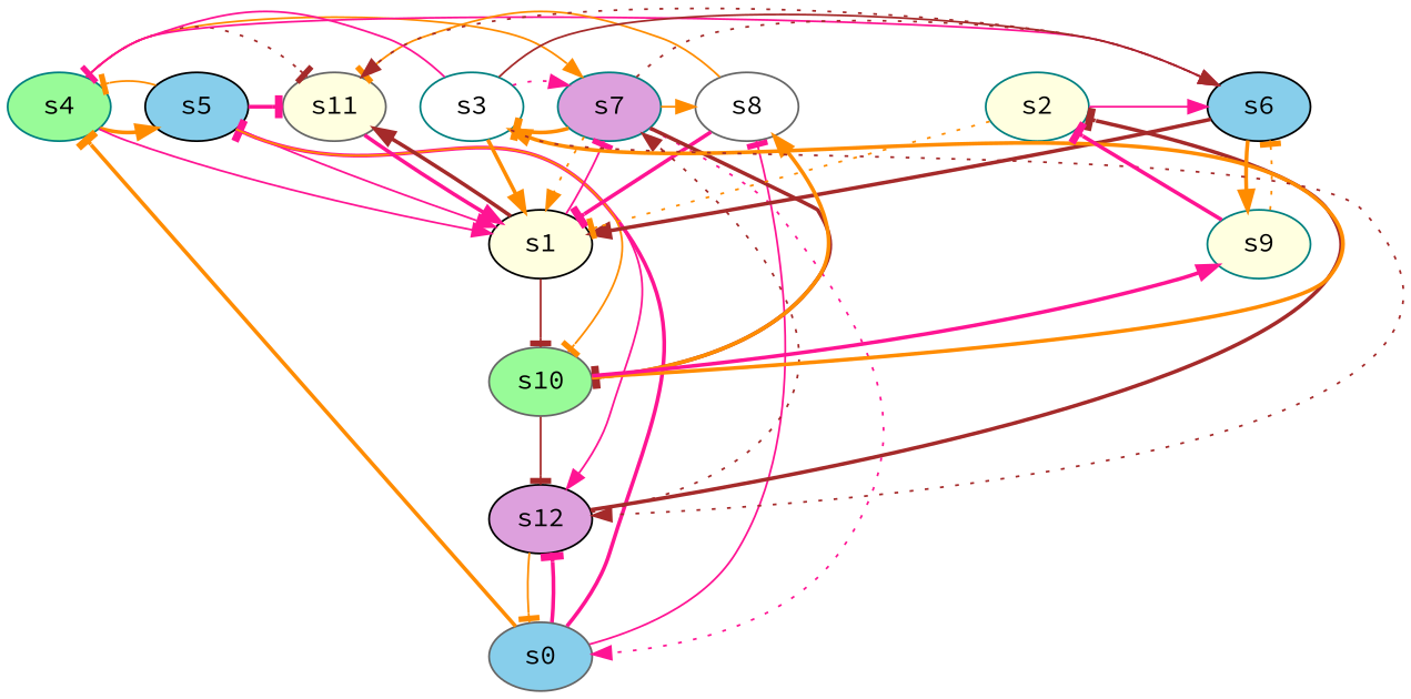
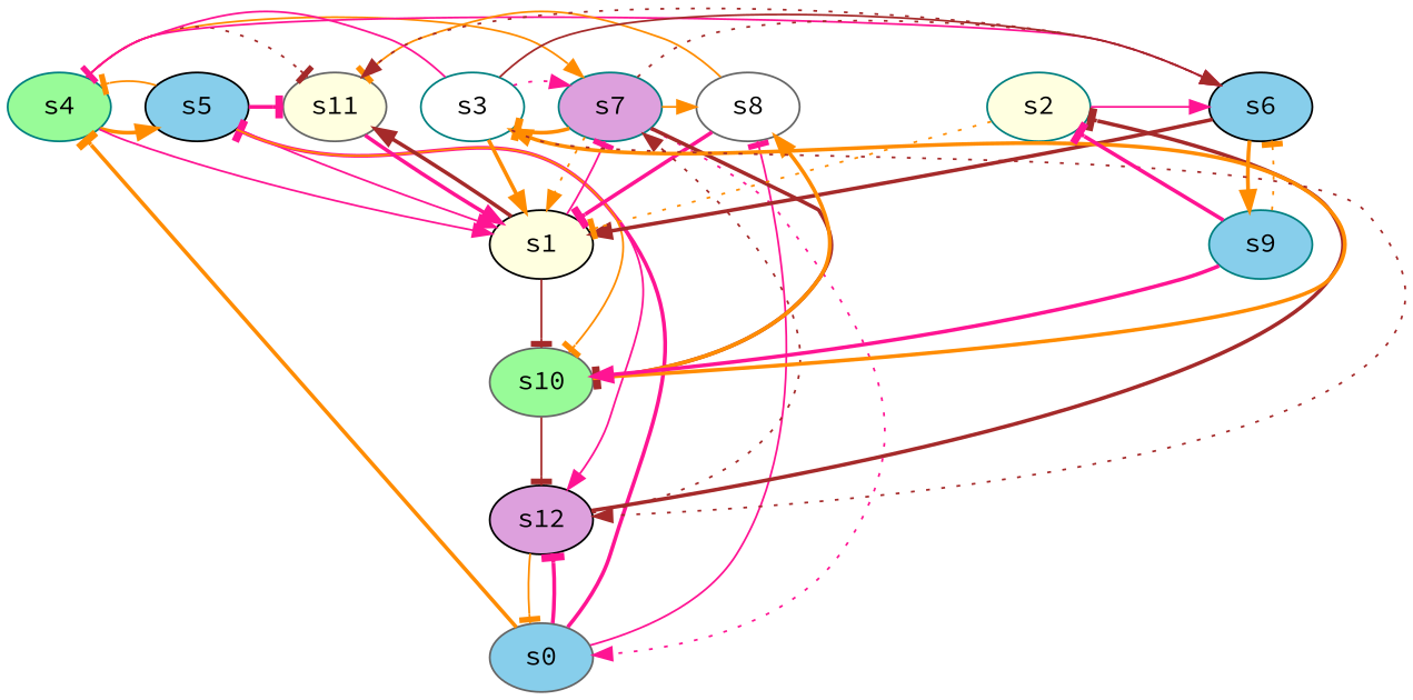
  digraph {
    fontname="Source Code Pro"
    node [color=teal fillcolor=skyblue fontname="Source Code Pro" player=0 style=filled]
    edge [arrowhead=normal color=deeppink fontname="Source Code Pro" style=bold]
    s0 [color=gray40]
    s4 [fillcolor=palegreen]
    s5 [color=black]
    s8 [color=gray40 fillcolor=white player=1]
    s12 [color=black fillcolor=plum player=1]
    s1 [color=black fillcolor=lightyellow]
    s7 [fillcolor=plum player=1]
    s11 [color=gray40 fillcolor=lightyellow]
    s6 [color=black player=1]
    s10 [color=gray40 fillcolor=palegreen]
    s2 [fillcolor=lightyellow]
    s3 [fillcolor=white]
-   s9 [fillcolor=lightyellow]
+   s9
    s0 -> s4 [arrowhead=tee color=darkorange constraint="time % 4 == 3 && time % 3 == 2"]
    s0 -> s5 [arrowhead=tee constraint="!(time % 2 == 1)"]
    s0 -> s8 [arrowhead=tee constraint="time % 5 == 0 || time % 4 == 2" style=solid]
    s0 -> s12 [arrowhead=tee constraint="!(time % 6 == 4)"]
    s4 -> s5 [color=darkorange constraint="!(time % 3 == 1)"]
    s4 -> s1 [constraint="time % 5 == 3" style=solid]
    s4 -> s7 [color=darkorange constraint="time == 11" style=solid]
    s4 -> s11 [arrowhead=tee color=brown constraint="!(time % 4 == 1)" style=dotted]
    s4 -> s6 [constraint="time % 2 == 0 && time % 5 == 2" style=solid]
    s5 -> s4 [arrowhead=tee color=darkorange constraint="time == 10 || time == 14" style=solid]
    s5 -> s12 [constraint="time % 3 == 1 || time % 2 == 0" style=solid]
    s5 -> s1 [constraint="time == 3 || time == 4 || time == 8 || time == 10 || time == 17" style=solid]
    s5 -> s11 [arrowhead=tee constraint="time == 14 || time == 16"]
    s5 -> s10 [arrowhead=tee color=darkorange constraint="!(time % 6 == 4)" style=solid]
    s8 -> s1 [arrowhead=tee]
    s8 -> s11 [arrowhead=tee color=darkorange constraint="time % 6 == 1" style=solid]
    s12 -> s0 [arrowhead=tee color=darkorange style=solid]
    s12 -> s7 [color=brown constraint="!(time % 2 == 0)" style=dotted]
    s12 -> s2 [arrowhead=tee color=brown constraint="time % 8 == 2"]
    s1 -> s7 [arrowhead=tee constraint="time % 3 == 1 || time % 4 == 1" style=solid]
    s1 -> s11 [color=brown constraint="!(time % 3 == 1)"]
    s1 -> s10 [arrowhead=tee color=brown style=solid]
    s7 -> s0 [constraint="time == 3 || time == 16" style=dotted]
    s7 -> s8 [color=darkorange constraint="time % 3 == 0 || time % 3 == 2" style=solid]
    s7 -> s1 [color=darkorange constraint="time % 2 == 0 && time % 3 == 2" style=dotted]
    s7 -> s6 [color=brown constraint="time % 3 == 2 && time % 4 == 3" style=dotted]
    s7 -> s10 [arrowhead=tee color=brown constraint="time % 7 == 2"]
    s7 -> s3 [arrowhead=tee color=darkorange constraint="time % 2 == 0 && time % 5 == 0"]
    s11 -> s1 [constraint="!(time % 3 == 1)"]
    s6 -> s1 [color=brown constraint="time == 9 || time == 11"]
    s6 -> s11 [color=brown constraint="time % 3 == 2" style=dotted]
    s6 -> s9 [color=darkorange]
    s10 -> s8 [color=darkorange constraint="time % 5 == 0"]
    s10 -> s12 [arrowhead=tee color=brown style=solid]
    s10 -> s3 [color=darkorange constraint="time % 2 == 1 || time % 2 == 1"]
    s2 -> s1 [arrowhead=tee color=darkorange constraint="time % 4 == 3 && time % 3 == 2" style=dotted]
    s2 -> s6 [constraint="!(time % 6 == 3)" style=solid]
    s3 -> s4 [arrowhead=tee constraint="time % 7 == 6" style=solid]
    s3 -> s12 [color=brown constraint="!(time % 3 == 0)" style=dotted]
    s3 -> s1 [color=darkorange]
    s3 -> s7 [constraint="time % 2 == 1 || time % 4 == 2" style=dotted]
    s3 -> s6 [color=brown constraint="!(time % 2 == 0)" style=solid]
    s9 -> s6 [arrowhead=tee color=darkorange constraint="time % 3 == 0 && time % 4 == 0" style=dotted]
-   s10 -> s9 [constraint="time % 3 == 0 && time % 5 == 2"]
+   s9 -> s10 [constraint="time % 3 == 0 && time % 5 == 2"]
    s9 -> s2 [arrowhead=tee constraint="time % 2 == 1 && time % 3 == 0"]
  }
